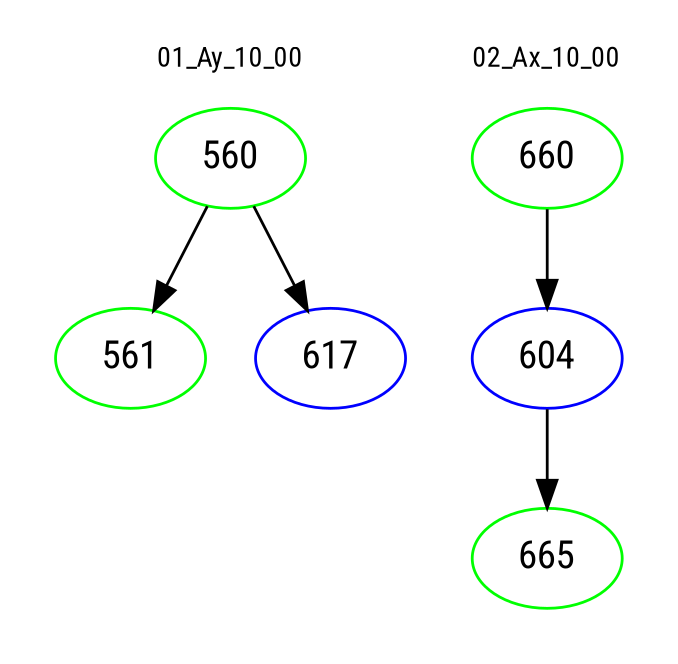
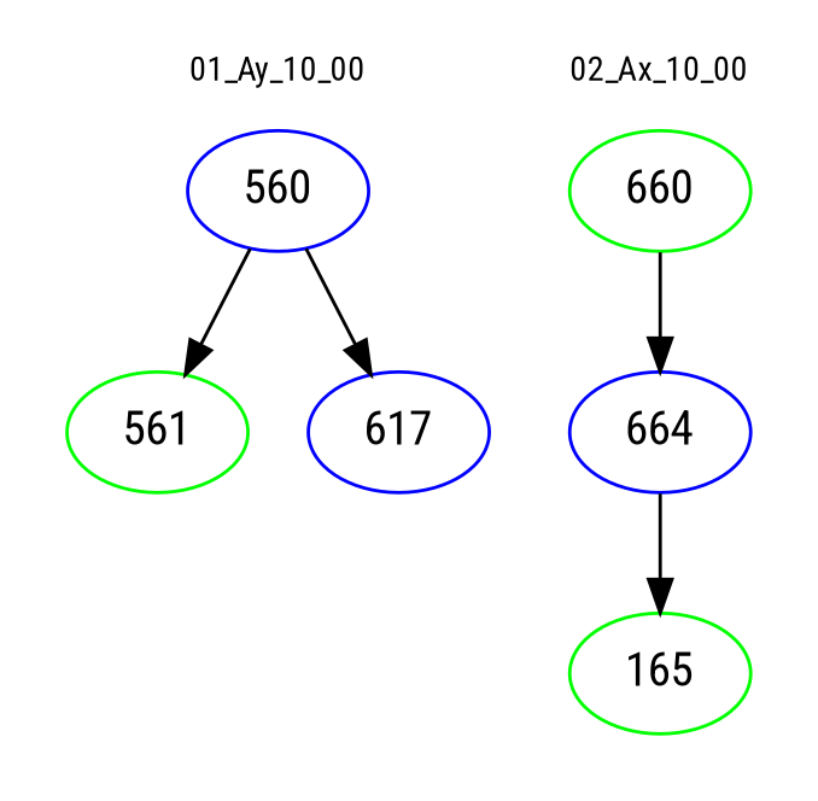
  digraph {
    fontname="Roboto Condensed"
    node [color=blue fontname="Roboto Condensed"]
    edge [color=black fontname="Roboto Condensed"]
-   n1 [color=green label=560]
+   n1 [label=560]
    n2 [color=green label=561]
    n3 [label=617]
    n4 [color=green label=660]
-   n5 [label=604]
-   n6 [color=green label=665]
+   n5 [label=664]
+   n6 [color=green label=165]
    subgraph cluster_1 {
      color=white
      fontsize=10
      label="01_Ay_10_00"
      n1
      n2
      n3
    }
    subgraph cluster_2 {
      color=white
      fontsize=10
      label="02_Ax_10_00"
      n4
      n5
      n6
    }
    n1 -> n2
    n1 -> n3
    n4 -> n5
    n5 -> n6
  }
